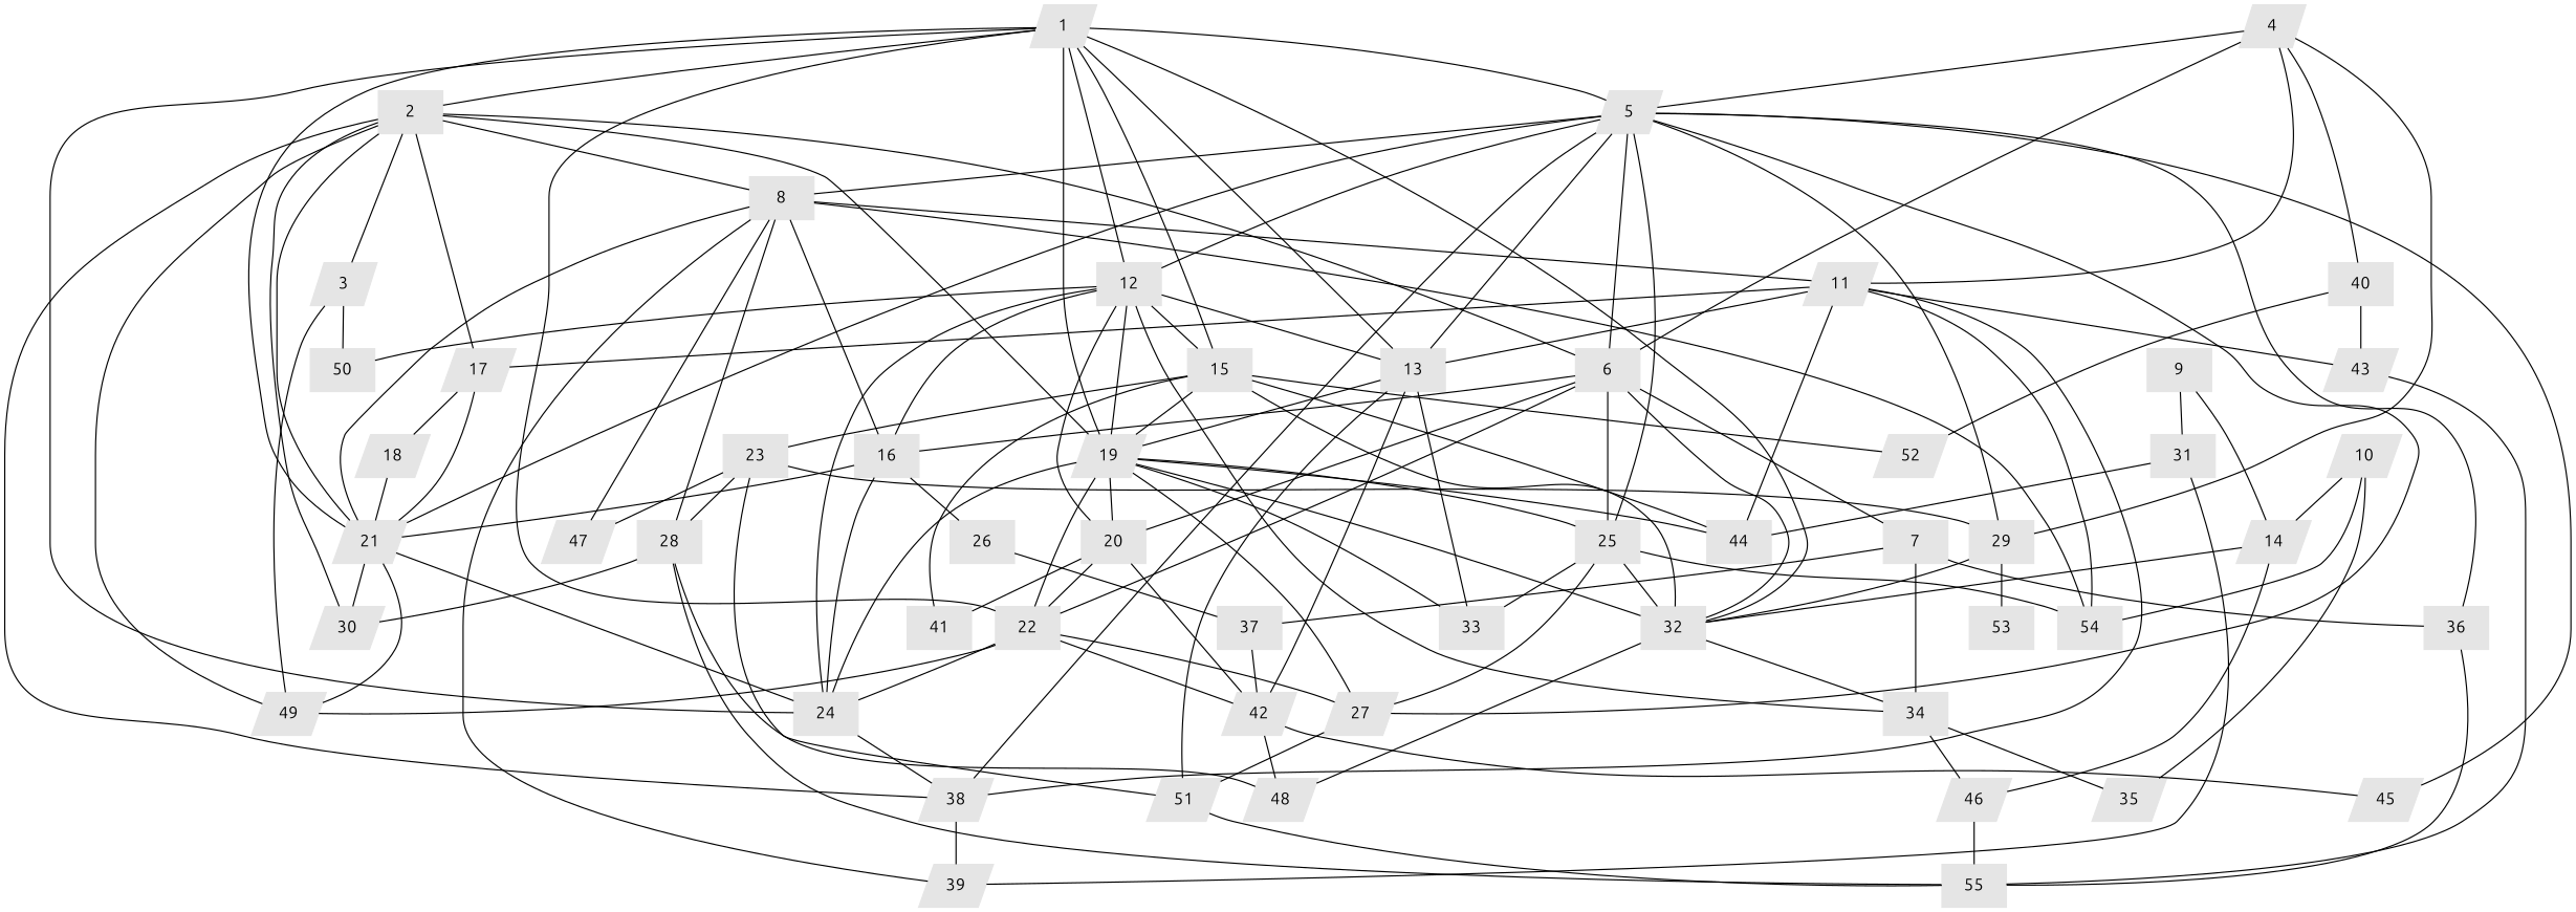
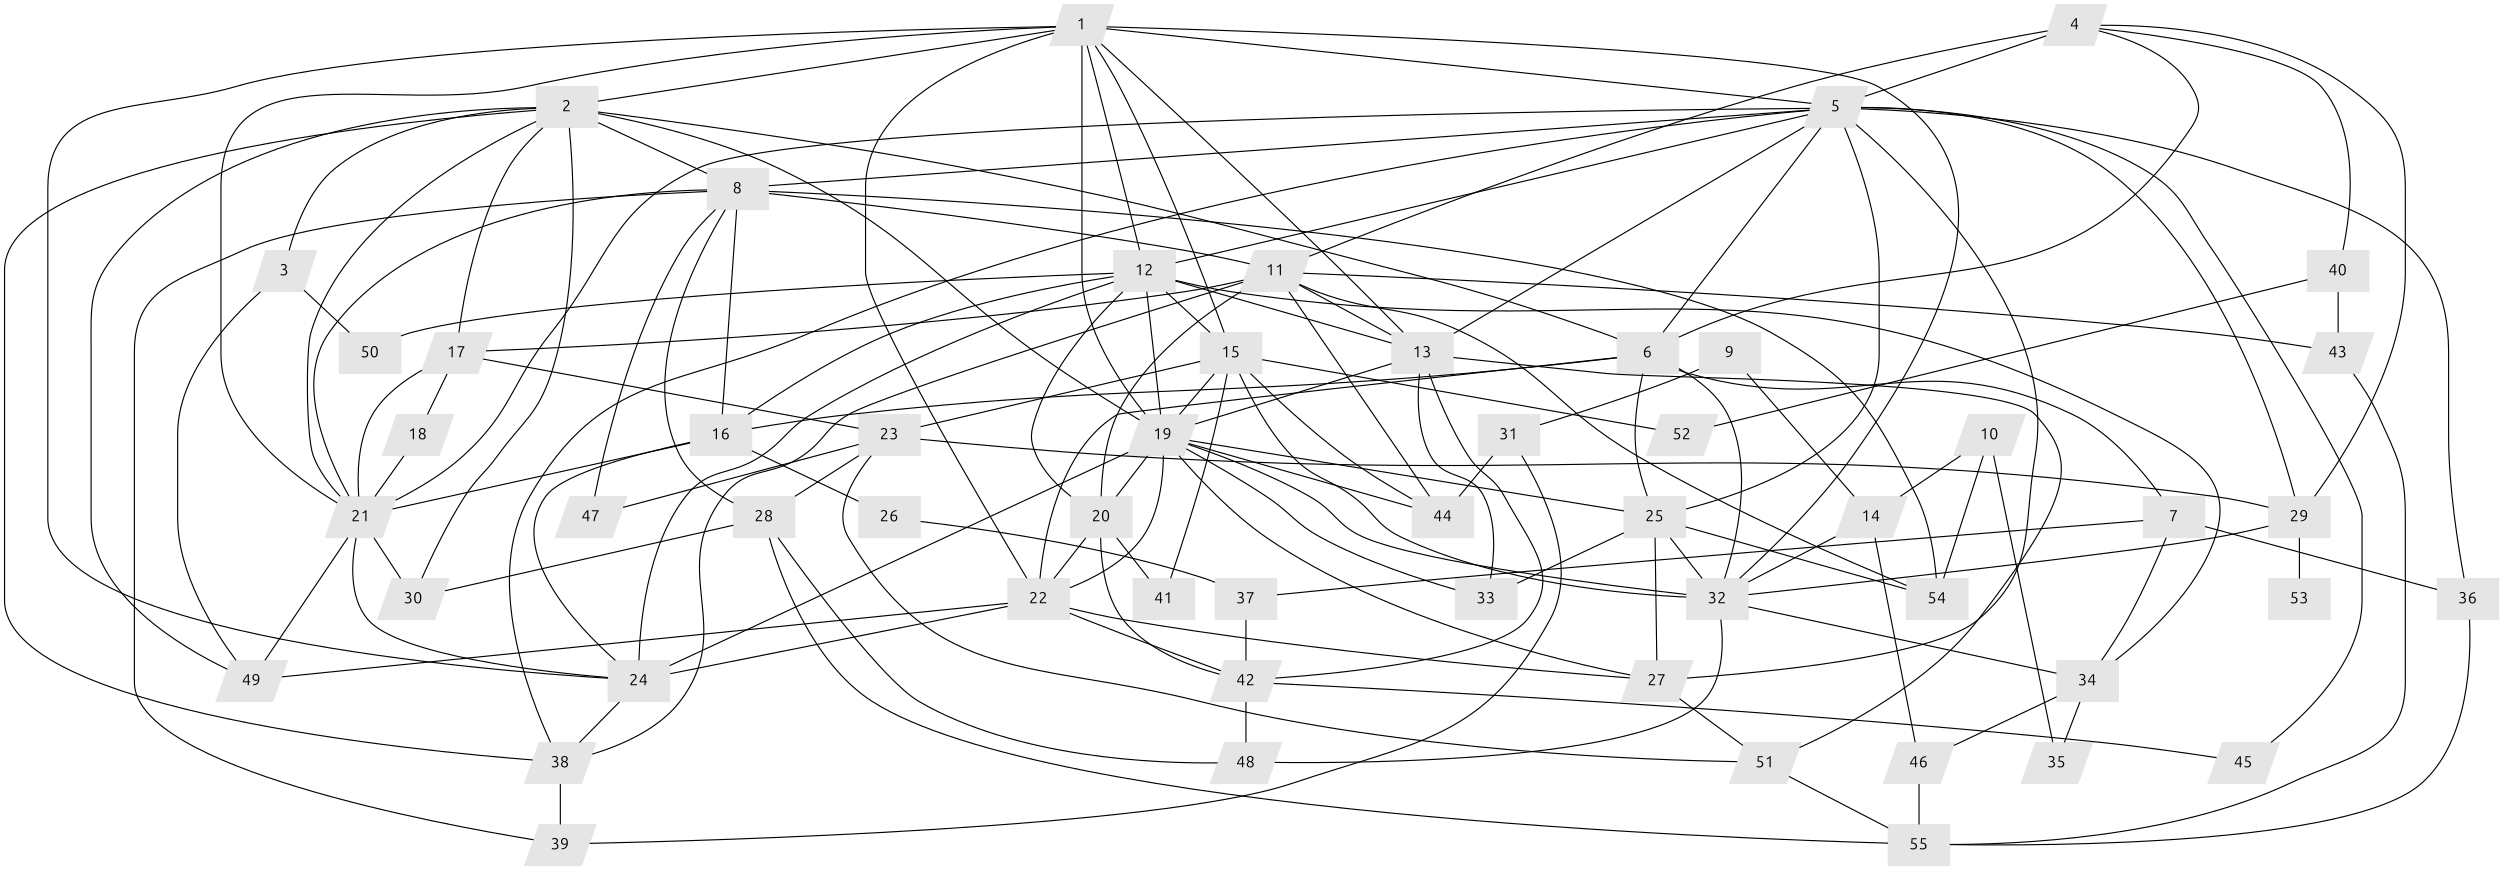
  graph {
    fontname=Ubuntu
    node [color=gray90 fontname=Ubuntu shape=box style=filled]
    edge [fontname=Ubuntu weight=1.0]
    1 [shape=parallelogram]
    2
    5 [shape=parallelogram]
    12
    13
    15
    19 [shape=parallelogram]
    21 [shape=parallelogram]
    22
    24
    32
    3 [shape=parallelogram]
    6
    8
    17 [shape=parallelogram]
    30 [shape=parallelogram]
    38 [shape=parallelogram]
    49 [shape=parallelogram]
    29
    25
    27 [shape=parallelogram]
    36
    45 [shape=parallelogram]
    50
    16
    20
    34
    33
    42 [shape=parallelogram]
    51 [shape=parallelogram]
    44
    23
    41
    52 [shape=parallelogram]
    48 [shape=parallelogram]
    7
    11 [shape=parallelogram]
    28
    39 [shape=parallelogram]
    47 [shape=parallelogram]
    54
    18 [shape=parallelogram]
    4 [shape=parallelogram]
    40
    43 [shape=parallelogram]
    53
    55
    37
    26
    35 [shape=parallelogram]
    46 [shape=parallelogram]
    14 [shape=parallelogram]
    9
    31
    10 [shape=parallelogram]
    1 -- 2
    1 -- 5
    1 -- 12
    1 -- 13
    1 -- 15
    1 -- 19 [weight=2.0]
    1 -- 21 [weight=2.0]
    1 -- 22 [weight=2.0]
    1 -- 24
    1 -- 32
    2 -- 19
    2 -- 21
    2 -- 3
    2 -- 6 [weight=2.0]
    2 -- 8
    2 -- 17
    2 -- 30
    2 -- 38
    2 -- 49
    5 -- 12
    5 -- 13
    5 -- 21
    5 -- 6 [weight=2.0]
    5 -- 8 [weight=2.0]
    5 -- 38
    5 -- 29
    5 -- 25
    5 -- 27
    5 -- 36
    5 -- 45
    12 -- 13
    12 -- 15
    12 -- 19
    12 -- 24 [weight=2.0]
    12 -- 50
    12 -- 16
    12 -- 20
    12 -- 34
    13 -- 19
    13 -- 33
    13 -- 42
    13 -- 51
    15 -- 19
    15 -- 32
    15 -- 44
    15 -- 23
    15 -- 41
    15 -- 52
    19 -- 22 [weight=3.0]
    19 -- 24
    19 -- 32 [weight=2.0]
    19 -- 25
    19 -- 27
    19 -- 20
    19 -- 33
    19 -- 44
    21 -- 24
    21 -- 30 [weight=3.0]
    21 -- 49
    22 -- 24 [weight=2.0]
    22 -- 49
    22 -- 27
    22 -- 42
    24 -- 38
    32 -- 34
    32 -- 48
    3 -- 49
    3 -- 50
    6 -- 22
    6 -- 32 [weight=2.0]
    6 -- 25
    6 -- 16
-   6 -- 20
+   11 -- 20
    6 -- 7
    8 -- 21
    8 -- 16
    8 -- 11
    8 -- 28
    8 -- 39
    8 -- 47
    8 -- 54
    17 -- 21
+   17 -- 23 [weight=2.0]
    17 -- 18
    38 -- 39
    29 -- 32
    29 -- 53 [weight=2.0]
    25 -- 32 [weight=3.0]
    25 -- 27
    25 -- 33
    25 -- 54
    27 -- 51
    36 -- 55
    16 -- 21
    16 -- 24
    16 -- 26
    20 -- 22
    20 -- 42
    20 -- 41
    34 -- 35
    34 -- 46
    42 -- 45
    42 -- 48
    51 -- 55
    23 -- 29
    23 -- 51
    23 -- 28
    23 -- 47
    7 -- 36
    7 -- 34
    7 -- 37
    11 -- 13
    11 -- 17 [weight=2.0]
    11 -- 38
    11 -- 44
    11 -- 54
    11 -- 43
    28 -- 30
    28 -- 48
    28 -- 55
    18 -- 21 [weight=2.0]
    4 -- 5 [weight=2.0]
    4 -- 6
    4 -- 29
    4 -- 11
    4 -- 40
    40 -- 52
    40 -- 43
    43 -- 55
    37 -- 42
    26 -- 37
    46 -- 55
    14 -- 32
    14 -- 46
    9 -- 14
    9 -- 31
    31 -- 44
    31 -- 39
    10 -- 54
    10 -- 35
    10 -- 14
  }
